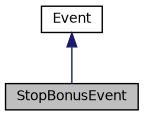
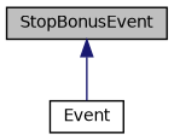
  digraph {
    node [color=black fontname=Helvetica fontsize=10 shape=record]
    n1 [fillcolor=grey75 fontcolor=black height=0.2 label=StopBonusEvent style=filled width=0.4]
    n2 [height=0.2 label=Event width=0.4]
-   n2 -> n1 [color=midnightblue dir=back fontname=Helvetica fontsize=10 labelfontname=Helvetica labelfontsize=10 style=solid]
+   n1 -> n2 [color=midnightblue dir=back fontname=Helvetica fontsize=10 labelfontname=Helvetica labelfontsize=10 style=solid]
  }
